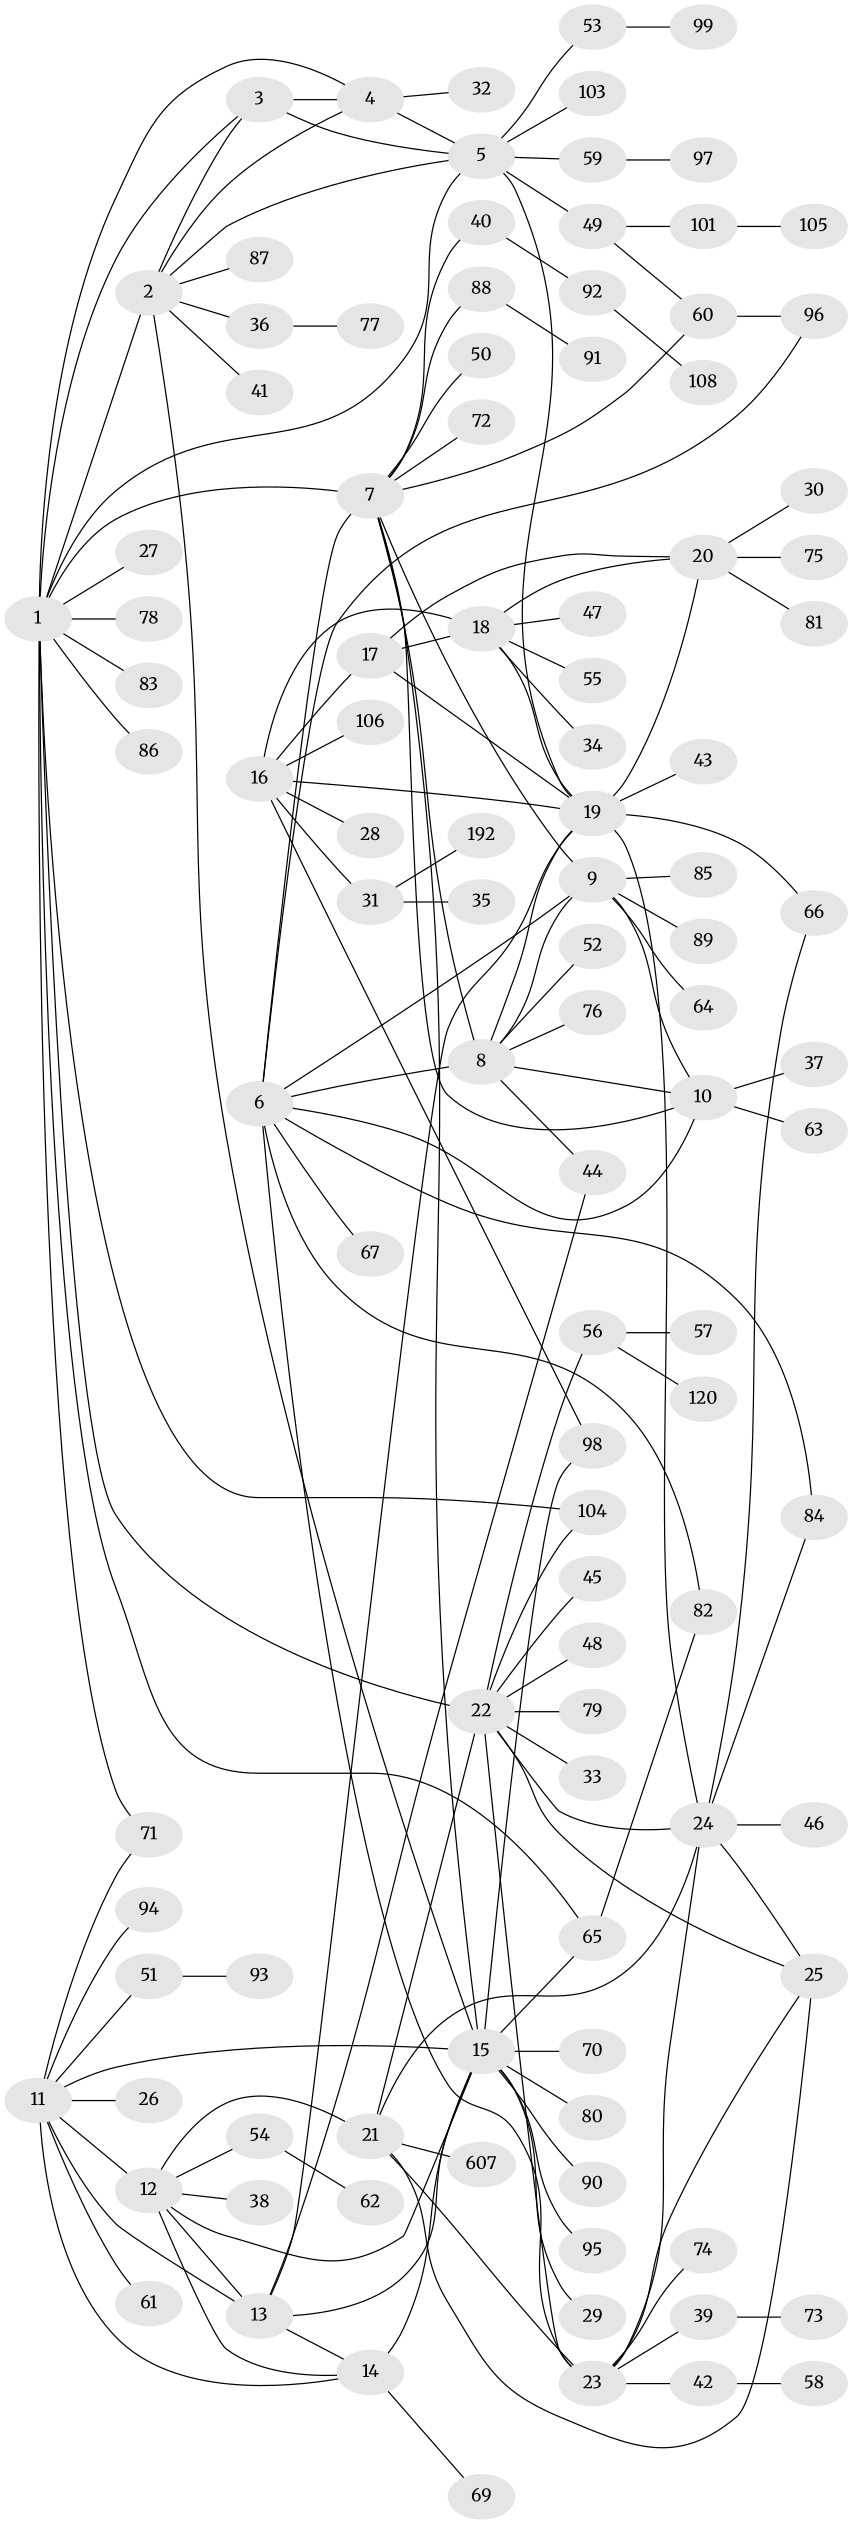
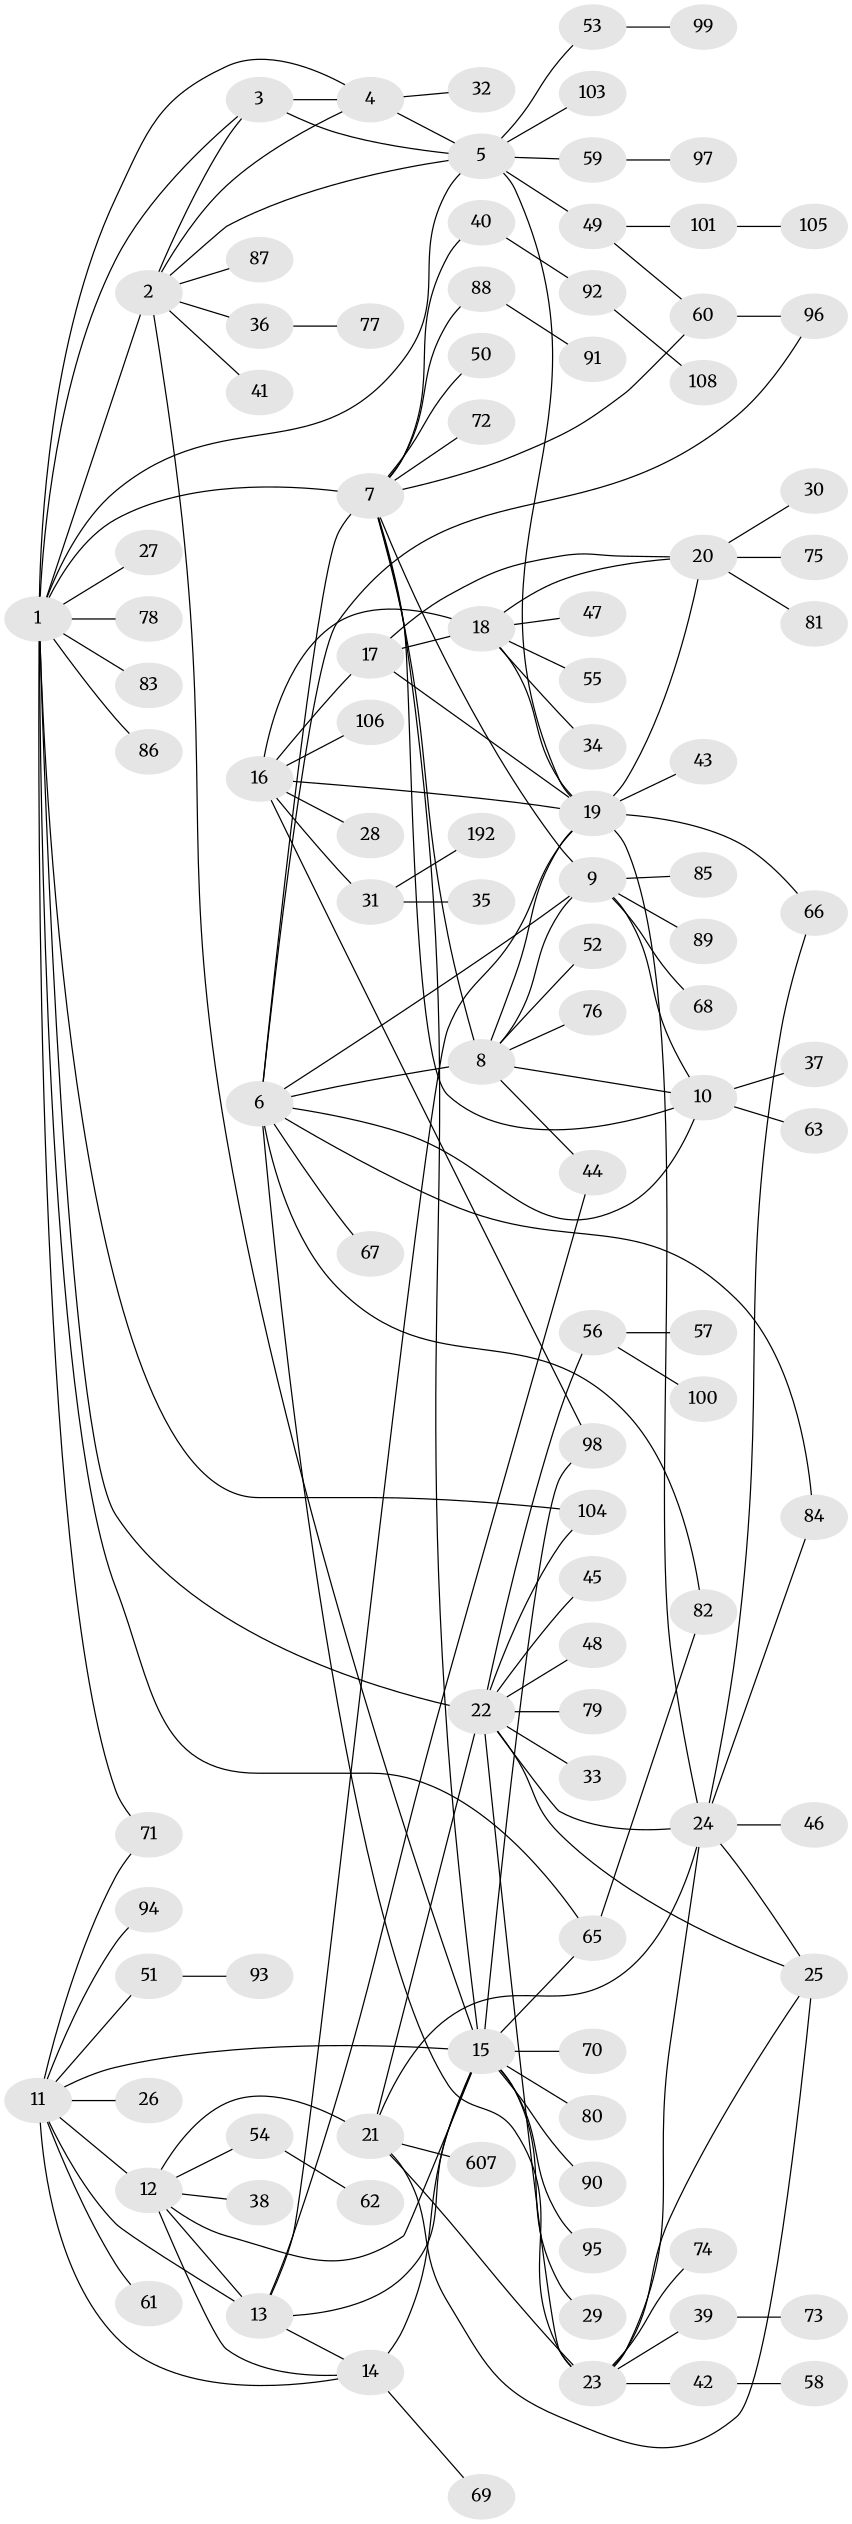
  graph {
    fontname=Merriweather
    rankdir=LR
    node [color=gray90 fontname=Merriweather style=filled]
    edge [fontname=Merriweather]
    1
    2
    3
    4
    5
    7
    22
    27
    65
    71
    78
    83
    86
    104
    15
    36
    41
    87
    32
    19
    49
    53
    59
    103
    8
    9
    10
    40
    50
    60
    72
    88
    23
    24
    25
    33
    45
    48
    56
    79
    82
    29
    70
    80
    90
    95
    98
    77
    20
    43
    66
    101
    99
    97
    6
    67
    84
    96
    44
    52
    76
-   68 [label=64]
+   68
    85
    89
    37
    63
    39
    42
    74
    92
    91
    11
    12
    13
    14
    26
    51
    61
    94
    21
    38
    54
    69
    93
    n85 [label=607]
    62
    16
    17
    18
    28
    31
    106
    34
    47
    55
    30
    75
    81
    35
    n100 [label=192]
    46
    57
-   100 [label=120]
+   100
    73
    58
    108
    105
    1 -- 2
    1 -- 3
    1 -- 4
    1 -- 5
    1 -- 7
    1 -- 22
    1 -- 27
    1 -- 65
    1 -- 71
    1 -- 78
    1 -- 83
    1 -- 86
    1 -- 104
    2 -- 3
    2 -- 4
    2 -- 5
    2 -- 15
    2 -- 36
    2 -- 41
    2 -- 87
    3 -- 4
    3 -- 5
    4 -- 5
    4 -- 32
    5 -- 19
    5 -- 49
    5 -- 53
    5 -- 59
    5 -- 103
    7 -- 15
    7 -- 8
    7 -- 9
    7 -- 10
    7 -- 40
    7 -- 50
    7 -- 60
    7 -- 72
    7 -- 88
    22 -- 104
    22 -- 23
    22 -- 24
    22 -- 25
    22 -- 33
    22 -- 45
    22 -- 48
    22 -- 56
    22 -- 79
    65 -- 82
    15 -- 65
    15 -- 29
    15 -- 70
    15 -- 80
    15 -- 90
    15 -- 95
    15 -- 98
    36 -- 77
    19 -- 24
    19 -- 20
    19 -- 43
    19 -- 66
    49 -- 60
    49 -- 101
    53 -- 99
    59 -- 97
    8 -- 19
    8 -- 9
    8 -- 10
    8 -- 44
    8 -- 52
    8 -- 76
    9 -- 10
    9 -- 68
    9 -- 85
    9 -- 89
    10 -- 37
    10 -- 63
    40 -- 92
    60 -- 96
    88 -- 91
    23 -- 24
    23 -- 25
    23 -- 39
    23 -- 42
    23 -- 74
    24 -- 25
    24 -- 66
    24 -- 84
    24 -- 46
    56 -- 57
    56 -- 100
    20 -- 30
    20 -- 75
    20 -- 81
    101 -- 105
    6 -- 7
    6 -- 8
    6 -- 9
    6 -- 10
    6 -- 23
    6 -- 82
    6 -- 67
    6 -- 84
    6 -- 96
    39 -- 73
    42 -- 58
    92 -- 108
    11 -- 71
    11 -- 15
    11 -- 12
    11 -- 13
    11 -- 14
    11 -- 26
    11 -- 51
    11 -- 61
    11 -- 94
    12 -- 15
    12 -- 13
    12 -- 14
    12 -- 21
    12 -- 38
    12 -- 54
    13 -- 15
    13 -- 19
    13 -- 44
    13 -- 14
    14 -- 15
    14 -- 69
    51 -- 93
    21 -- 22
    21 -- 23
    21 -- 24
    21 -- 25
    21 -- n85
    54 -- 62
    16 -- 19
    16 -- 98
    16 -- 17
    16 -- 18
    16 -- 28
    16 -- 31
    16 -- 106
    17 -- 19
    17 -- 20
    17 -- 18
    18 -- 19
    18 -- 20
    18 -- 34
    18 -- 47
    18 -- 55
    31 -- 35
    31 -- n100
  }
